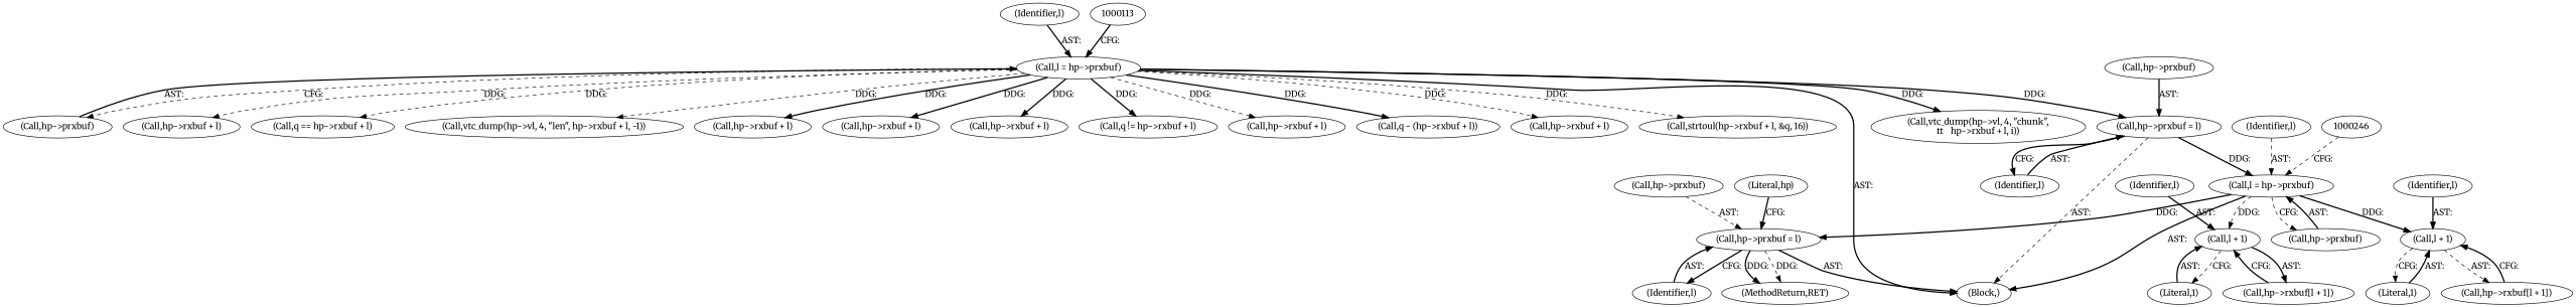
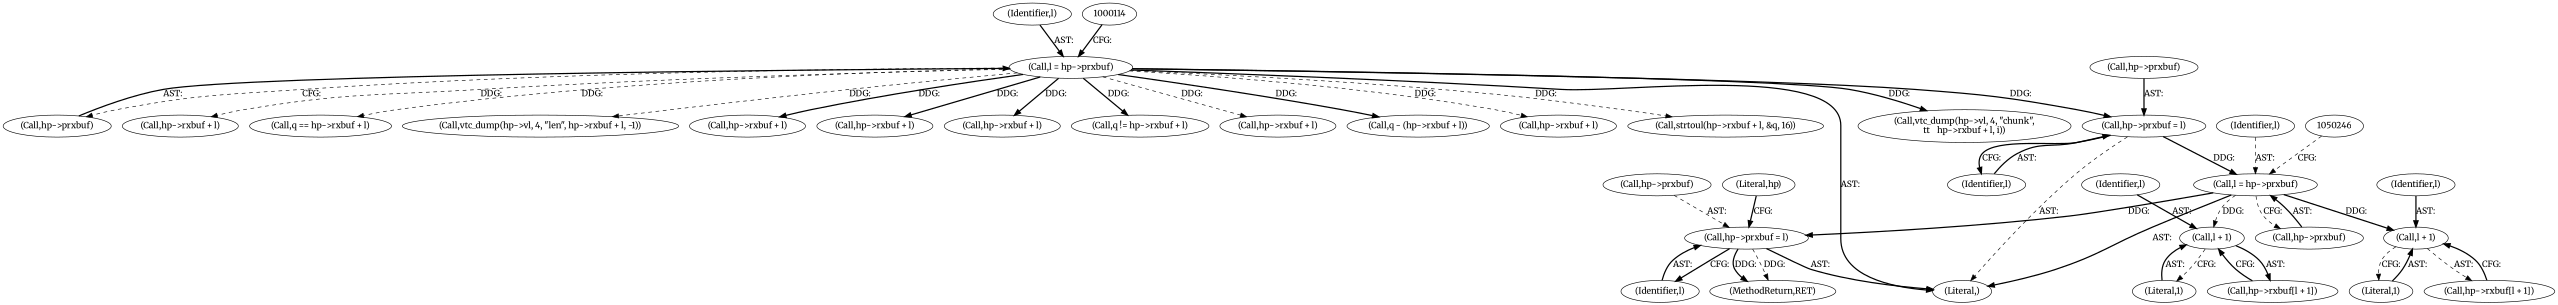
  digraph {
    fontname=Merriweather
    node [fontname=Merriweather]
    edge [fontname=Merriweather style=bold]
    n1 [label="(Call,hp->prxbuf = l)"]
    n2 [label="(Call,l = hp->prxbuf)"]
    n3 [label="(Identifier,l)"]
-   n4 [label="(Block,)"]
+   n4 [label="(Literal,)"]
    n5 [label="(Call,l + 1)"]
    n6 [label="(Call,l + 1)"]
    n7 [label="(Call,hp->prxbuf = l)"]
    n8 [label="(Call,hp->prxbuf)"]
    n9 [label="(Call,l = hp->prxbuf)"]
    n10 [label="(Call,vtc_dump(hp->vl, 4, \"chunk\",\n\t\t    hp->rxbuf + l, i))"]
    n11 [label="(Call,hp->prxbuf)"]
    n12 [label="(Call,hp->rxbuf + l)"]
    n13 [label="(Call,q == hp->rxbuf + l)"]
    n14 [label="(Call,vtc_dump(hp->vl, 4, \"len\", hp->rxbuf + l, -1))"]
    n15 [label="(Call,hp->rxbuf + l)"]
    n16 [label="(Call,hp->rxbuf + l)"]
    n17 [label="(Call,hp->rxbuf + l)"]
    n18 [label="(Call,q != hp->rxbuf + l)"]
    n19 [label="(Call,hp->rxbuf + l)"]
    n20 [label="(Call,q - (hp->rxbuf + l))"]
    n21 [label="(Call,hp->rxbuf + l)"]
    n22 [label="(Call,strtoul(hp->rxbuf + l, &q, 16))"]
    n23 [label="(Literal,1)"]
    n24 [label="(Call,hp->rxbuf[l + 1])"]
    n25 [label="(Literal,1)"]
    n26 [label="(Call,hp->rxbuf[l + 1])"]
    n27 [label="(MethodReturn,RET)"]
    n28 [label="(Identifier,l)"]
    n29 [label="(Identifier,l)"]
    n30 [label="(Identifier,l)"]
    n31 [label="(Literal,hp)"]
    n32 [label="(Identifier,l)"]
    n33 [label="(Identifier,l)"]
    n34 [label="(Call,hp->prxbuf)"]
    n35 [label="(Call,hp->prxbuf)"]
-   1000113
-   1000246
+   1000113 [label=1000114]
+   1000246 [label=1050246]
    n1 -> n2 [label="DDG: "]
    n1 -> n3 [label="CFG: "]
    n1 -> n4 [label="AST: " style=dashed]
    n2 -> n4 [label="AST: "]
    n2 -> n5 [label="DDG: " style=dashed]
    n2 -> n6 [label="DDG: "]
    n2 -> n7 [label="DDG: "]
    n2 -> n8 [label="CFG: " style=dashed]
    n3 -> n1 [label="AST: "]
    n5 -> n23 [label="CFG: " style=dashed]
    n5 -> n24 [label="AST: "]
    n6 -> n25 [label="CFG: " style=dashed]
    n6 -> n26 [label="AST: " style=dashed]
    n7 -> n4 [label="AST: "]
    n7 -> n27 [label="DDG: "]
    n7 -> n27 [label="DDG: " style=dashed]
    n7 -> n28 [label="CFG: "]
    n8 -> n2 [label="AST: "]
    n9 -> n1 [label="DDG: "]
    n9 -> n4 [label="AST: "]
    n9 -> n10 [label="DDG: "]
    n9 -> n11 [label="CFG: " style=dashed]
    n9 -> n12 [label="DDG: " style=dashed]
    n9 -> n13 [label="DDG: " style=dashed]
    n9 -> n14 [label="DDG: " style=dashed]
    n9 -> n15 [label="DDG: "]
    n9 -> n16 [label="DDG: "]
    n9 -> n17 [label="DDG: "]
    n9 -> n18 [label="DDG: "]
    n9 -> n19 [label="DDG: " style=dashed]
    n9 -> n20 [label="DDG: "]
    n9 -> n21 [label="DDG: " style=dashed]
    n9 -> n22 [label="DDG: " style=dashed]
    n11 -> n9 [label="AST: "]
    n23 -> n5 [label="AST: "]
    n24 -> n5 [label="CFG: "]
    n25 -> n6 [label="AST: "]
    n26 -> n6 [label="CFG: "]
    n28 -> n7 [label="AST: "]
    n29 -> n5 [label="AST: "]
    n30 -> n9 [label="AST: "]
    n31 -> n7 [label="CFG: "]
    n32 -> n6 [label="AST: "]
    n33 -> n2 [label="AST: " style=dashed]
    n34 -> n7 [label="AST: " style=dashed]
    n35 -> n1 [label="AST: "]
    1000113 -> n9 [label="CFG: "]
    1000246 -> n2 [label="CFG: " style=dashed]
  }
